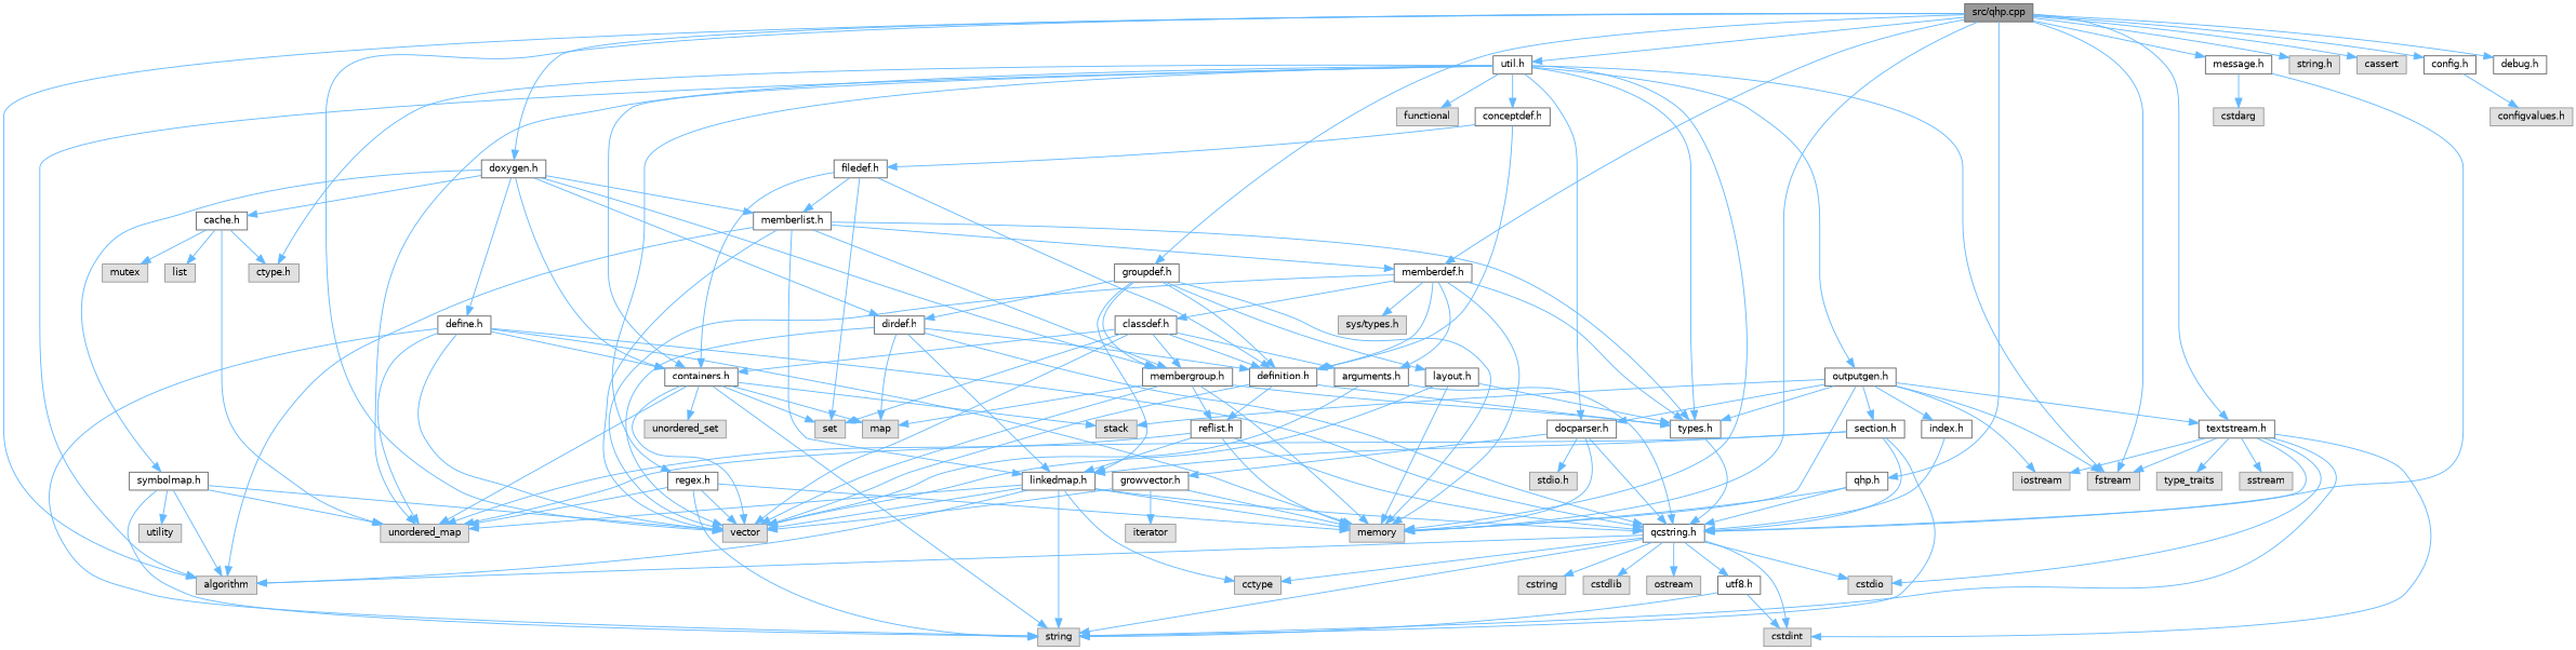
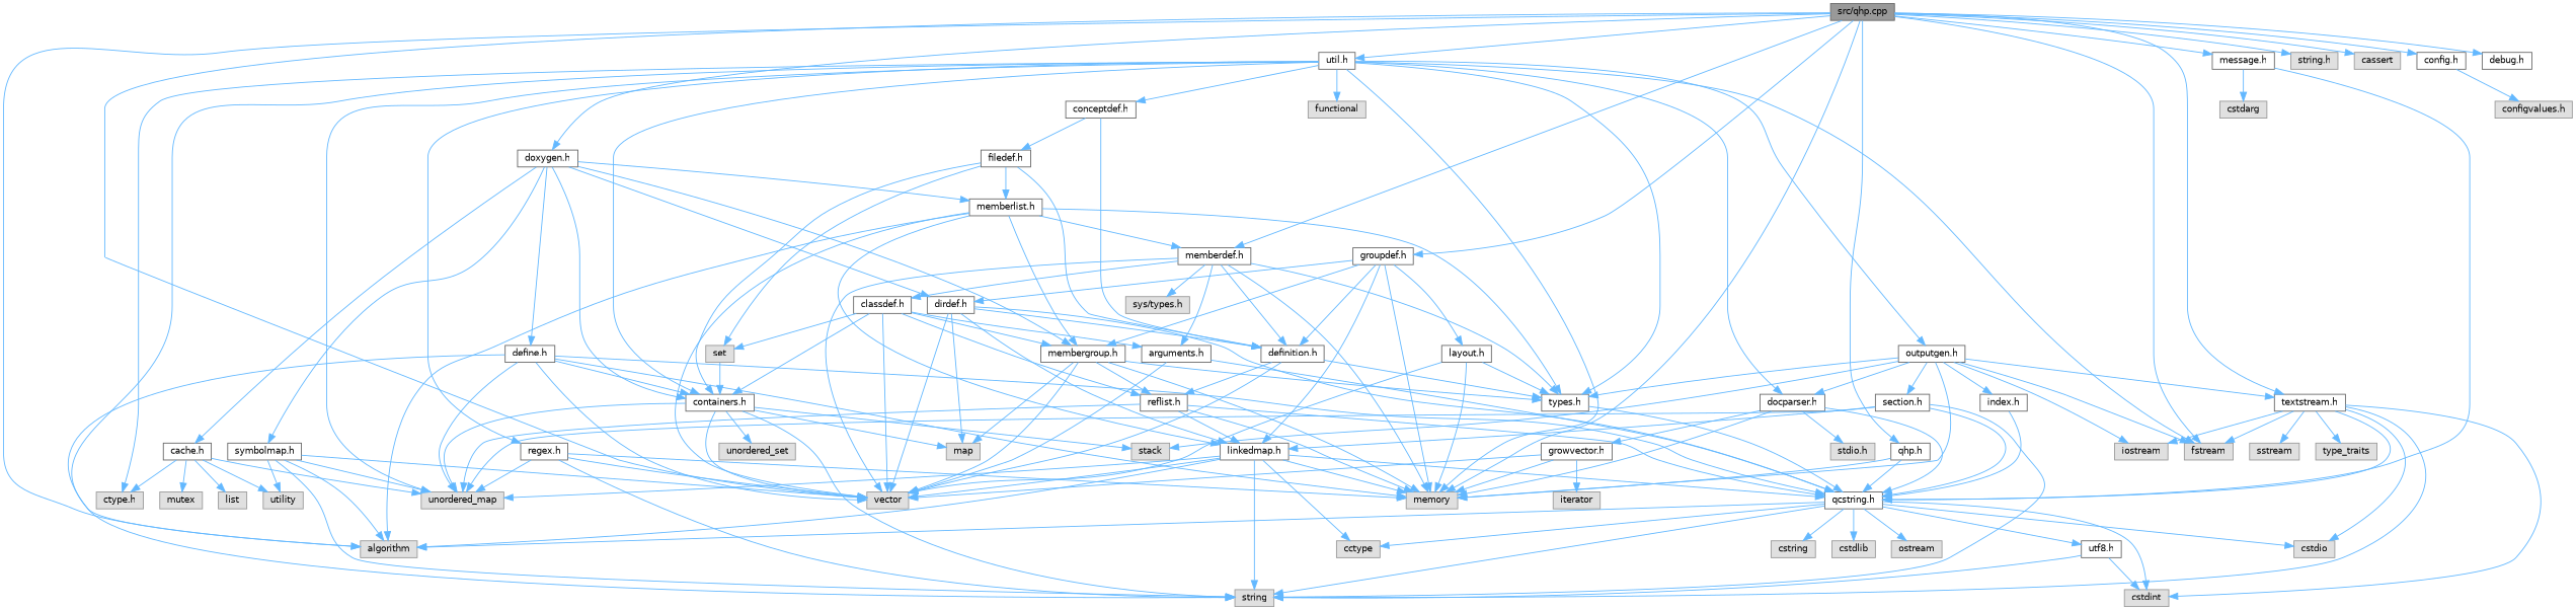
  digraph {
    node [color=grey40 fillcolor=white fontname=Helvetica fontsize=10 shape=box style=filled]
    edge [color=steelblue1 fontname=Helvetica fontsize=10 labelfontname=Helvetica labelfontsize=10 style=solid]
    n1 [color=gray40 fillcolor=grey60 fontcolor=black height=0.2 label="src/qhp.cpp" width=0.4]
    n2 [color=grey60 fillcolor="#E0E0E0" height=0.2 label=algorithm width=0.4]
    n3 [color=grey60 fillcolor="#E0E0E0" height=0.2 label=fstream width=0.4]
    n4 [color=grey60 fillcolor="#E0E0E0" height=0.2 label=memory width=0.4]
    n5 [color=grey60 fillcolor="#E0E0E0" height=0.2 label="string.h" width=0.4]
    n6 [color=grey60 fillcolor="#E0E0E0" height=0.2 label=vector width=0.4]
    n7 [color=grey60 fillcolor="#E0E0E0" height=0.2 label=cassert width=0.4]
    n8 [height=0.2 label="config.h" width=0.4]
    n9 [height=0.2 label="debug.h" width=0.4]
    n10 [height=0.2 label="doxygen.h" width=0.4]
    n11 [height=0.2 label="memberdef.h" width=0.4]
    n12 [height=0.2 label="groupdef.h" width=0.4]
    n13 [height=0.2 label="message.h" width=0.4]
    n14 [height=0.2 label="qhp.h" width=0.4]
    n15 [height=0.2 label="textstream.h" width=0.4]
    n16 [height=0.2 label="util.h" width=0.4]
    n17 [color=grey60 fillcolor="#E0E0E0" height=0.2 label="configvalues.h" width=0.4]
    n18 [height=0.2 label="containers.h" width=0.4]
    n19 [height=0.2 label="membergroup.h" width=0.4]
    n20 [height=0.2 label="dirdef.h" width=0.4]
    n21 [height=0.2 label="memberlist.h" width=0.4]
    n22 [height=0.2 label="define.h" width=0.4]
    n23 [height=0.2 label="cache.h" width=0.4]
    n24 [height=0.2 label="symbolmap.h" width=0.4]
    n25 [height=0.2 label="types.h" width=0.4]
    n26 [height=0.2 label="definition.h" width=0.4]
    n27 [color=grey60 fillcolor="#E0E0E0" height=0.2 label="sys/types.h" width=0.4]
    n28 [height=0.2 label="arguments.h" width=0.4]
    n29 [height=0.2 label="classdef.h" width=0.4]
    n30 [height=0.2 label="linkedmap.h" width=0.4]
    n31 [height=0.2 label="layout.h" width=0.4]
    n32 [height=0.2 label="qcstring.h" width=0.4]
    n33 [color=grey60 fillcolor="#E0E0E0" height=0.2 label=cstdarg width=0.4]
    n34 [color=grey60 fillcolor="#E0E0E0" height=0.2 label=string width=0.4]
    n35 [color=grey60 fillcolor="#E0E0E0" height=0.2 label=cstdio width=0.4]
    n36 [color=grey60 fillcolor="#E0E0E0" height=0.2 label=cstdint width=0.4]
    n37 [color=grey60 fillcolor="#E0E0E0" height=0.2 label=iostream width=0.4]
    n38 [color=grey60 fillcolor="#E0E0E0" height=0.2 label=sstream width=0.4]
    n39 [color=grey60 fillcolor="#E0E0E0" height=0.2 label=type_traits width=0.4]
    n40 [color=grey60 fillcolor="#E0E0E0" height=0.2 label=unordered_map width=0.4]
    n41 [color=grey60 fillcolor="#E0E0E0" height=0.2 label="ctype.h" width=0.4]
    n42 [color=grey60 fillcolor="#E0E0E0" height=0.2 label=functional width=0.4]
    n43 [height=0.2 label="docparser.h" width=0.4]
    n44 [height=0.2 label="outputgen.h" width=0.4]
    n45 [height=0.2 label="regex.h" width=0.4]
    n46 [height=0.2 label="conceptdef.h" width=0.4]
    n47 [color=grey60 fillcolor="#E0E0E0" height=0.2 label=set width=0.4]
    n48 [color=grey60 fillcolor="#E0E0E0" height=0.2 label=map width=0.4]
    n49 [color=grey60 fillcolor="#E0E0E0" height=0.2 label=unordered_set width=0.4]
    n50 [color=grey60 fillcolor="#E0E0E0" height=0.2 label=stack width=0.4]
    n51 [height=0.2 label="reflist.h" width=0.4]
    n52 [color=grey60 fillcolor="#E0E0E0" height=0.2 label=list width=0.4]
    n53 [color=grey60 fillcolor="#E0E0E0" height=0.2 label=mutex width=0.4]
    n54 [color=grey60 fillcolor="#E0E0E0" height=0.2 label=utility width=0.4]
    n55 [color=grey60 fillcolor="#E0E0E0" height=0.2 label=cctype width=0.4]
    n56 [color=grey60 fillcolor="#E0E0E0" height=0.2 label=cstring width=0.4]
    n57 [color=grey60 fillcolor="#E0E0E0" height=0.2 label=cstdlib width=0.4]
    n58 [color=grey60 fillcolor="#E0E0E0" height=0.2 label=ostream width=0.4]
    n59 [height=0.2 label="utf8.h" width=0.4]
    n60 [color=grey60 fillcolor="#E0E0E0" height=0.2 label="stdio.h" width=0.4]
    n61 [height=0.2 label="growvector.h" width=0.4]
    n62 [height=0.2 label="index.h" width=0.4]
    n63 [height=0.2 label="section.h" width=0.4]
    n64 [height=0.2 label="filedef.h" width=0.4]
    n65 [color=grey60 fillcolor="#E0E0E0" height=0.2 label=iterator width=0.4]
    n1 -> n2
    n1 -> n3
    n1 -> n4
    n1 -> n5
    n1 -> n6
    n1 -> n7
    n1 -> n8
    n1 -> n9
    n1 -> n10
    n1 -> n11
    n1 -> n12
    n1 -> n13
    n1 -> n14
    n1 -> n15
    n1 -> n16
    n8 -> n17
    n10 -> n18
    n10 -> n19
    n10 -> n20
    n10 -> n21
    n10 -> n22
    n10 -> n23
    n10 -> n24
    n11 -> n4
    n11 -> n6
    n11 -> n25
    n11 -> n26
    n11 -> n27
    n11 -> n28
    n11 -> n29
    n12 -> n4
    n12 -> n19
    n12 -> n20
    n12 -> n26
    n12 -> n30
    n12 -> n31
    n13 -> n32
    n13 -> n33
    n14 -> n4
    n14 -> n32
    n15 -> n3
    n15 -> n32
    n15 -> n34
    n15 -> n35
    n15 -> n36
    n15 -> n37
    n15 -> n38
    n15 -> n39
    n16 -> n2
    n16 -> n3
    n16 -> n4
    n16 -> n18
    n16 -> n25
    n16 -> n40
    n16 -> n41
    n16 -> n42
    n16 -> n43
    n16 -> n44
    n16 -> n45
    n16 -> n46
    n18 -> n6
    n18 -> n34
    n18 -> n40
-   n18 -> n47
+   n47 -> n18
    n18 -> n48
    n18 -> n49
    n18 -> n50
    n19 -> n4
    n19 -> n6
    n19 -> n25
    n19 -> n48
    n19 -> n51
    n20 -> n6
    n20 -> n26
    n20 -> n30
    n20 -> n32
    n20 -> n48
    n21 -> n2
    n21 -> n6
    n21 -> n11
    n21 -> n19
    n21 -> n25
    n21 -> n30
    n22 -> n4
    n22 -> n6
    n22 -> n18
    n22 -> n32
    n22 -> n34
    n22 -> n40
    n23 -> n40
    n23 -> n41
    n23 -> n52
    n23 -> n53
+   n23 -> n54
    n24 -> n2
    n24 -> n6
    n24 -> n34
    n24 -> n40
    n24 -> n54
    n25 -> n32
    n26 -> n6
    n26 -> n25
    n26 -> n51
    n28 -> n6
    n28 -> n32
    n29 -> n6
    n29 -> n18
    n29 -> n19
-   n29 -> n26
+   n29 -> n51
    n29 -> n28
    n29 -> n47
    n30 -> n2
    n30 -> n4
    n30 -> n6
    n30 -> n32
    n30 -> n34
    n30 -> n40
    n30 -> n55
    n31 -> n4
    n31 -> n6
    n31 -> n25
    n32 -> n2
    n32 -> n34
    n32 -> n35
    n32 -> n36
    n32 -> n55
    n32 -> n56
    n32 -> n57
    n32 -> n58
    n32 -> n59
    n43 -> n4
    n43 -> n32
    n43 -> n60
    n43 -> n61
    n44 -> n3
    n44 -> n4
    n44 -> n15
    n44 -> n25
    n44 -> n37
    n44 -> n43
    n44 -> n50
    n44 -> n62
    n44 -> n63
    n45 -> n4
    n45 -> n6
    n45 -> n34
    n45 -> n40
    n46 -> n26
    n46 -> n64
    n51 -> n4
    n51 -> n30
    n51 -> n32
    n51 -> n40
    n59 -> n34
    n59 -> n36
    n61 -> n4
    n61 -> n6
    n61 -> n65
    n62 -> n32
    n63 -> n30
    n63 -> n32
    n63 -> n34
    n63 -> n40
    n64 -> n18
    n64 -> n21
    n64 -> n26
    n64 -> n47
  }
